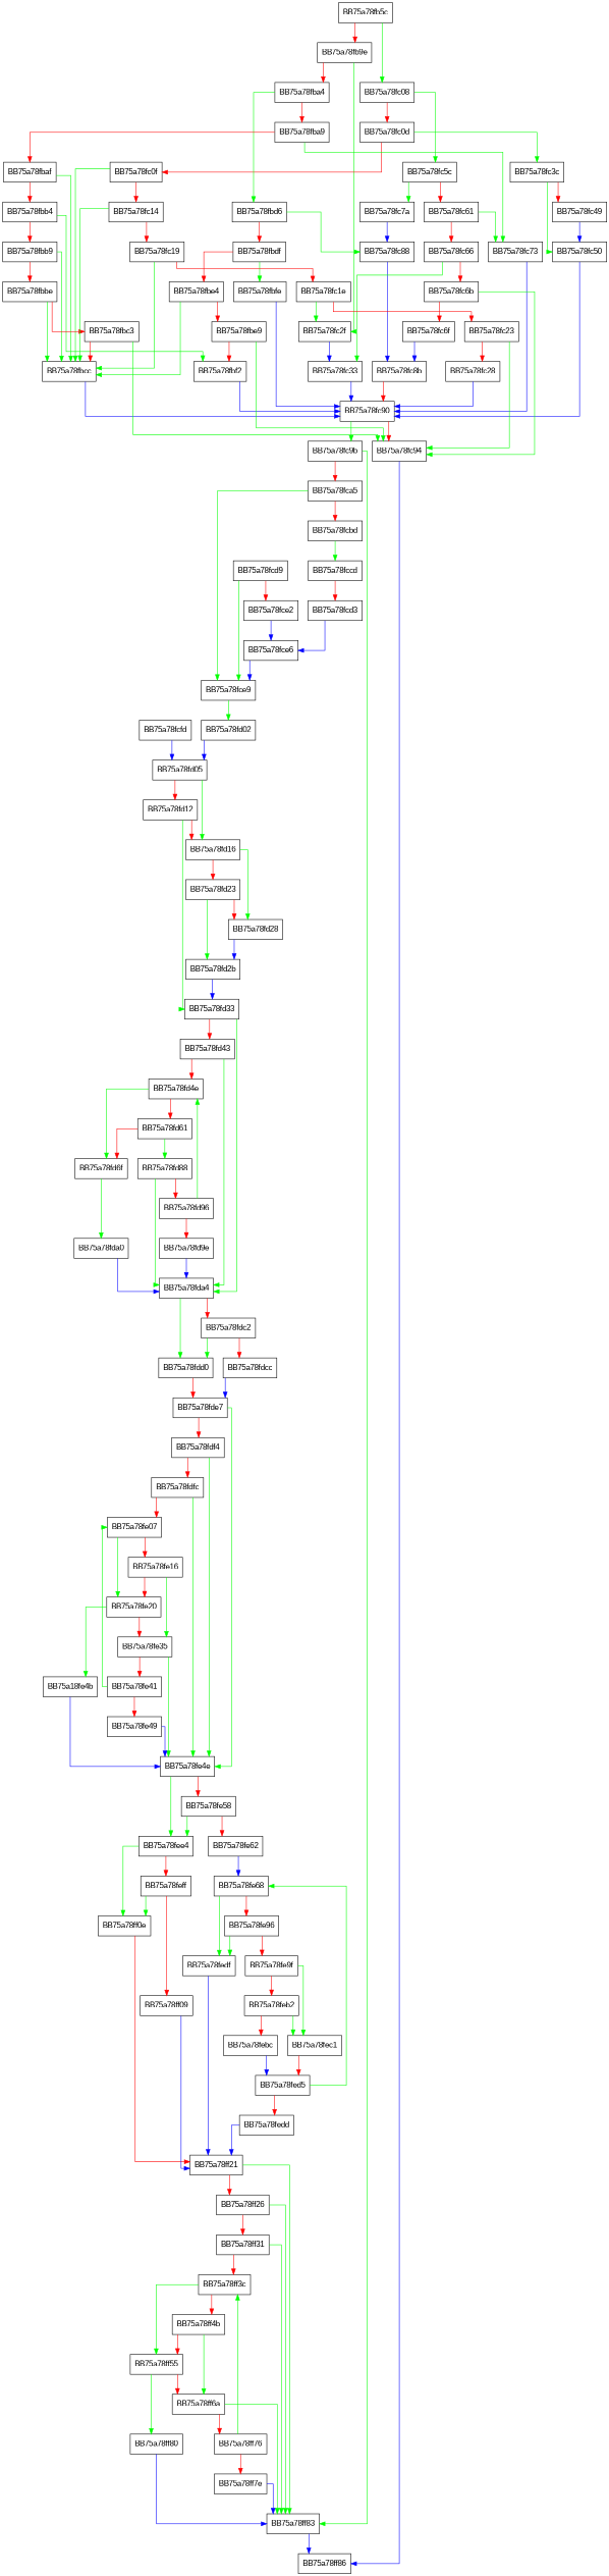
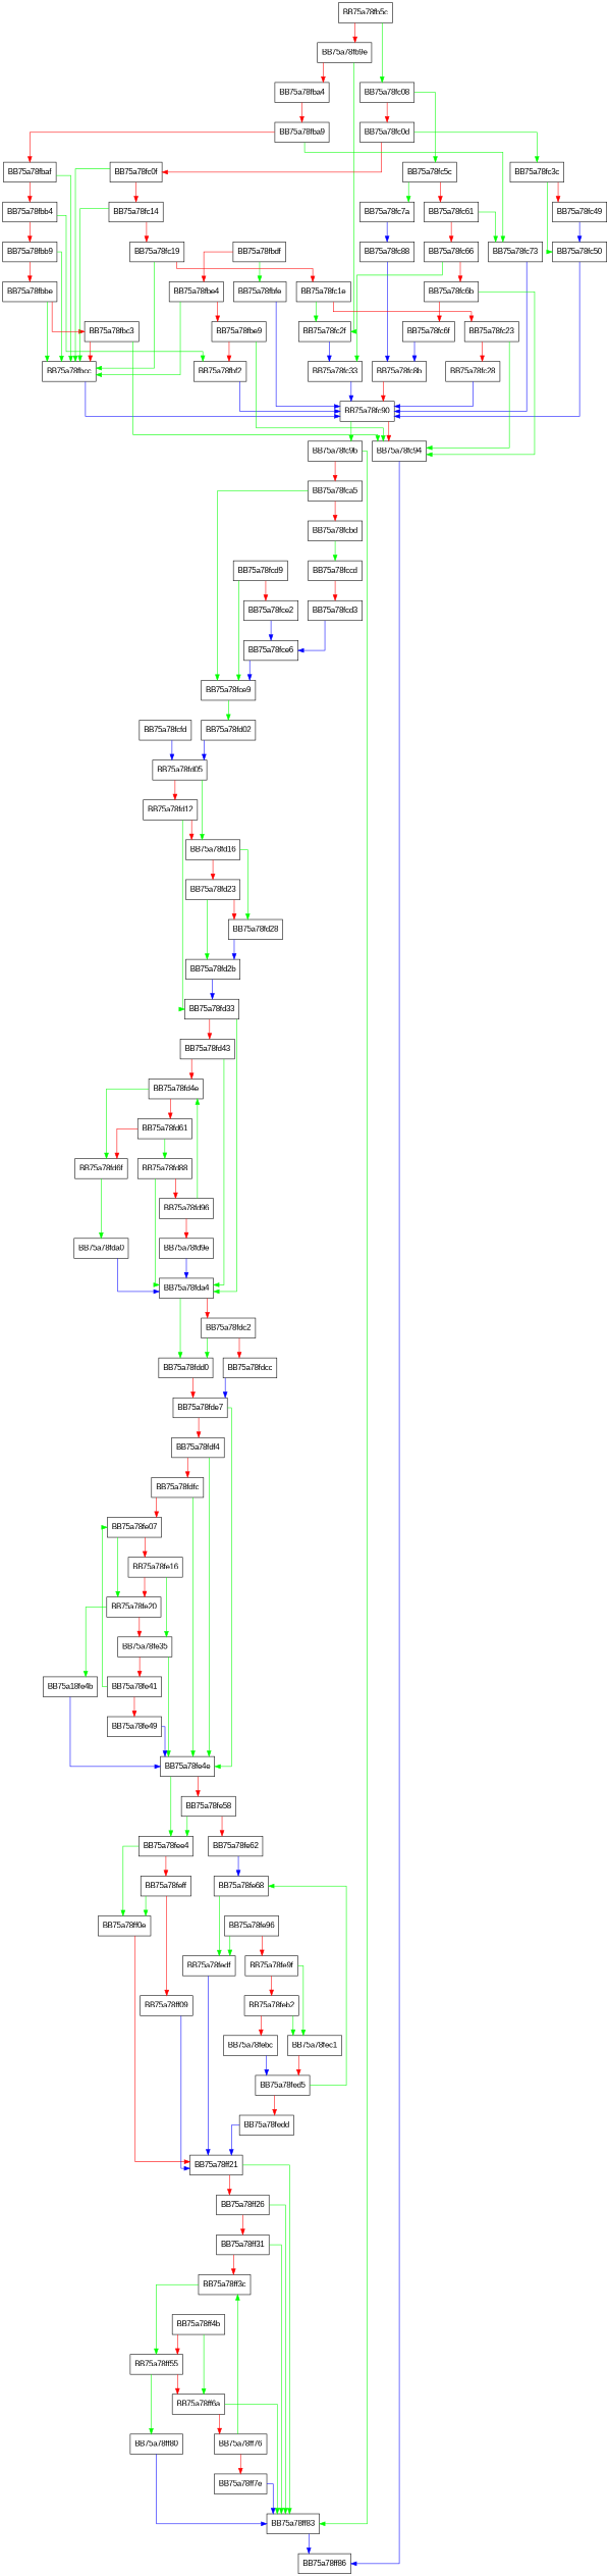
  digraph {
    fontname="Liberation Sans"
    splines=ortho
    node [fontname="Liberation Sans" shape=box]
    edge [color=red fontname="Liberation Sans"]
    BB75a78fb5c
    BB75a78fc08
    BB75a78fb9e
    BB75a78fc5c
    BB75a78fc0d
    BB75a78fc2f
    BB75a78fba4
    BB75a78fc7a
    BB75a78fc61
    BB75a78fc3c
    BB75a78fc0f
    BB75a78fc33
-   BB75a78fbd6
    BB75a78fba9
    BB75a78fc90
    BB75a78fc88
    BB75a78fbdf
    BB75a78fc73
    BB75a78fbaf
    BB75a78fc8b
    BB75a78fbfe
    BB75a78fbe4
    BB75a78fbcc
    BB75a78fbb4
    BB75a78fc94
    BB75a78fc9b
    BB75a78fbf2
    BB75a78fbb9
    BB75a78fbbe
    BB75a78fbc3
    BB75a78ff86
    BB75a78ff83
    BB75a78fca5
    BB75a78fbe9
    BB75a78fc66
    BB75a78fc50
    BB75a78fc49
    BB75a78fc14
    BB75a78fc19
    BB75a78fc1e
    BB75a78fc23
    BB75a78fc28
    BB75a78fc6b
    BB75a78fc6f
    BB75a78fce9
    BB75a78fcbd
    BB75a78fd02
    BB75a78fccd
    BB75a78fd05
    BB75a78fcd3
    BB75a78fcd9
    BB75a78fce2
    BB75a78fce6
    BB75a78fd16
    BB75a78fd12
    BB75a78fcfd
    BB75a78fd28
    BB75a78fd23
    BB75a78fd33
    BB75a78fd2b
    BB75a78fda4
    BB75a78fd43
    BB75a78fdd0
    BB75a78fdc2
    BB75a78fd4e
    BB75a78fde7
    BB75a78fdcc
    BB75a78fd6f
    BB75a78fd61
    BB75a78fda0
    BB75a78fd88
    BB75a78fd96
    BB75a78fd9e
    BB75a78fe4e
    BB75a78fdf4
    BB75a78fee4
    BB75a78fe58
    BB75a78fdfc
    BB75a78ff0e
    BB75a78feff
    BB75a78fe62
    BB75a78fe07
    BB75a78fe20
    BB75a78fe16
    BB75a78fe35
    n86 [label=BB75a18fe4b]
    BB75a78fe41
    BB75a78fe49
    BB75a78ff21
    BB75a78ff09
    BB75a78fe68
    BB75a78fedf
    BB75a78fe96
    BB75a78fe9f
    BB75a78ff26
    BB75a78fec1
    BB75a78feb2
    BB75a78fed5
    BB75a78febc
    BB75a78fedd
    BB75a78ff31
    BB75a78ff3c
    BB75a78ff55
    BB75a78ff4b
    BB75a78ff6a
    BB75a78ff80
    BB75a78ff76
    BB75a78ff7e
    BB75a78fb5c -> BB75a78fc08 [color=green]
    BB75a78fb5c -> BB75a78fb9e
    BB75a78fc08 -> BB75a78fc5c [color=green]
    BB75a78fc08 -> BB75a78fc0d
    BB75a78fb9e -> BB75a78fc2f [color=green]
    BB75a78fb9e -> BB75a78fba4
    BB75a78fc5c -> BB75a78fc7a [color=green]
    BB75a78fc5c -> BB75a78fc61
    BB75a78fc0d -> BB75a78fc3c [color=green]
    BB75a78fc0d -> BB75a78fc0f
    BB75a78fc2f -> BB75a78fc33 [color=blue]
-   BB75a78fba4 -> BB75a78fbd6 [color=green]
    BB75a78fba4 -> BB75a78fba9
    BB75a78fc7a -> BB75a78fc88 [color=blue]
    BB75a78fc61 -> BB75a78fc73 [color=green]
    BB75a78fc61 -> BB75a78fc66
    BB75a78fc3c -> BB75a78fc50 [color=green]
    BB75a78fc3c -> BB75a78fc49
    BB75a78fc0f -> BB75a78fbcc [color=green]
    BB75a78fc0f -> BB75a78fc14
    BB75a78fc33 -> BB75a78fc90 [color=blue]
-   BB75a78fbd6 -> BB75a78fc88 [color=green]
-   BB75a78fbd6 -> BB75a78fbdf
    BB75a78fba9 -> BB75a78fc73 [color=green]
    BB75a78fba9 -> BB75a78fbaf
    BB75a78fc90 -> BB75a78fc94
    BB75a78fc90 -> BB75a78fc9b [color=green]
    BB75a78fc88 -> BB75a78fc8b [color=blue]
    BB75a78fbdf -> BB75a78fbfe [color=green]
    BB75a78fbdf -> BB75a78fbe4
    BB75a78fc73 -> BB75a78fc90 [color=blue]
    BB75a78fbaf -> BB75a78fbcc [color=green]
    BB75a78fbaf -> BB75a78fbb4
    BB75a78fc8b -> BB75a78fc90
    BB75a78fbfe -> BB75a78fc90 [color=blue]
    BB75a78fbe4 -> BB75a78fbcc [color=green]
    BB75a78fbe4 -> BB75a78fbe9
    BB75a78fbcc -> BB75a78fc90 [color=blue]
    BB75a78fbb4 -> BB75a78fbf2 [color=green]
    BB75a78fbb4 -> BB75a78fbb9
    BB75a78fc94 -> BB75a78ff86 [color=blue]
    BB75a78fc9b -> BB75a78ff83 [color=green]
    BB75a78fc9b -> BB75a78fca5
    BB75a78fbf2 -> BB75a78fc90 [color=blue]
    BB75a78fbb9 -> BB75a78fbcc [color=green]
    BB75a78fbb9 -> BB75a78fbbe
    BB75a78fbbe -> BB75a78fbcc [color=green]
    BB75a78fbbe -> BB75a78fbc3
    BB75a78fbc3 -> BB75a78fbcc
    BB75a78fbc3 -> BB75a78fc94 [color=green]
    BB75a78ff83 -> BB75a78ff86 [color=blue]
    BB75a78fca5 -> BB75a78fce9 [color=green]
    BB75a78fca5 -> BB75a78fcbd
    BB75a78fbe9 -> BB75a78fc94 [color=green]
    BB75a78fbe9 -> BB75a78fbf2
    BB75a78fc66 -> BB75a78fc33 [color=green]
    BB75a78fc66 -> BB75a78fc6b
    BB75a78fc50 -> BB75a78fc90 [color=blue]
    BB75a78fc49 -> BB75a78fc50 [color=blue]
    BB75a78fc14 -> BB75a78fbcc [color=green]
    BB75a78fc14 -> BB75a78fc19
    BB75a78fc19 -> BB75a78fbcc [color=green]
    BB75a78fc19 -> BB75a78fc1e
    BB75a78fc1e -> BB75a78fc2f [color=green]
    BB75a78fc1e -> BB75a78fc23
    BB75a78fc23 -> BB75a78fc94 [color=green]
    BB75a78fc23 -> BB75a78fc28
    BB75a78fc28 -> BB75a78fc90 [color=blue]
    BB75a78fc6b -> BB75a78fc94 [color=green]
    BB75a78fc6b -> BB75a78fc6f
    BB75a78fc6f -> BB75a78fc8b [color=blue]
    BB75a78fce9 -> BB75a78fd02 [color=green]
    BB75a78fcbd -> BB75a78fccd [color=green]
    BB75a78fd02 -> BB75a78fd05 [color=blue]
    BB75a78fccd -> BB75a78fcd3
    BB75a78fd05 -> BB75a78fd16 [color=green]
    BB75a78fd05 -> BB75a78fd12
    BB75a78fcd3 -> BB75a78fce6 [color=blue]
    BB75a78fcd9 -> BB75a78fce9 [color=green]
    BB75a78fcd9 -> BB75a78fce2
    BB75a78fce2 -> BB75a78fce6 [color=blue]
    BB75a78fce6 -> BB75a78fce9 [color=blue]
    BB75a78fd16 -> BB75a78fd28 [color=green]
    BB75a78fd16 -> BB75a78fd23
    BB75a78fd12 -> BB75a78fd16
    BB75a78fd12 -> BB75a78fd33 [color=green]
    BB75a78fcfd -> BB75a78fd05 [color=blue]
    BB75a78fd28 -> BB75a78fd2b [color=blue]
    BB75a78fd23 -> BB75a78fd28
    BB75a78fd23 -> BB75a78fd2b [color=green]
    BB75a78fd33 -> BB75a78fda4 [color=green]
    BB75a78fd33 -> BB75a78fd43
    BB75a78fd2b -> BB75a78fd33 [color=blue]
    BB75a78fda4 -> BB75a78fdd0 [color=green]
    BB75a78fda4 -> BB75a78fdc2
    BB75a78fd43 -> BB75a78fda4 [color=green]
    BB75a78fd43 -> BB75a78fd4e
    BB75a78fdd0 -> BB75a78fde7
    BB75a78fdc2 -> BB75a78fdd0 [color=green]
    BB75a78fdc2 -> BB75a78fdcc
    BB75a78fd4e -> BB75a78fd6f [color=green]
    BB75a78fd4e -> BB75a78fd61
    BB75a78fde7 -> BB75a78fe4e [color=green]
    BB75a78fde7 -> BB75a78fdf4
    BB75a78fdcc -> BB75a78fde7 [color=blue]
    BB75a78fd6f -> BB75a78fda0 [color=green]
    BB75a78fd61 -> BB75a78fd6f
    BB75a78fd61 -> BB75a78fd88 [color=green]
    BB75a78fda0 -> BB75a78fda4 [color=blue]
    BB75a78fd88 -> BB75a78fda4 [color=green]
    BB75a78fd88 -> BB75a78fd96
    BB75a78fd96 -> BB75a78fd4e [color=green]
    BB75a78fd96 -> BB75a78fd9e
    BB75a78fd9e -> BB75a78fda4 [color=blue]
    BB75a78fe4e -> BB75a78fee4 [color=green]
    BB75a78fe4e -> BB75a78fe58
    BB75a78fdf4 -> BB75a78fe4e [color=green]
    BB75a78fdf4 -> BB75a78fdfc
    BB75a78fee4 -> BB75a78ff0e [color=green]
    BB75a78fee4 -> BB75a78feff
    BB75a78fe58 -> BB75a78fee4 [color=green]
    BB75a78fe58 -> BB75a78fe62
    BB75a78fdfc -> BB75a78fe4e [color=green]
    BB75a78fdfc -> BB75a78fe07
    BB75a78ff0e -> BB75a78ff21
    BB75a78feff -> BB75a78ff0e [color=green]
    BB75a78feff -> BB75a78ff09
    BB75a78fe62 -> BB75a78fe68 [color=blue]
    BB75a78fe07 -> BB75a78fe20 [color=green]
    BB75a78fe07 -> BB75a78fe16
    BB75a78fe20 -> BB75a78fe35
    BB75a78fe20 -> n86 [color=green]
    BB75a78fe16 -> BB75a78fe20
    BB75a78fe16 -> BB75a78fe35 [color=green]
    BB75a78fe35 -> BB75a78fe4e [color=green]
    BB75a78fe35 -> BB75a78fe41
    n86 -> BB75a78fe4e [color=blue]
    BB75a78fe41 -> BB75a78fe07 [color=green]
    BB75a78fe41 -> BB75a78fe49
    BB75a78fe49 -> BB75a78fe4e [color=blue]
    BB75a78ff21 -> BB75a78ff83 [color=green]
    BB75a78ff21 -> BB75a78ff26
    BB75a78ff09 -> BB75a78ff21 [color=blue]
    BB75a78fe68 -> BB75a78fedf [color=green]
-   BB75a78fe68 -> BB75a78fe96
    BB75a78fedf -> BB75a78ff21 [color=blue]
    BB75a78fe96 -> BB75a78fedf [color=green]
    BB75a78fe96 -> BB75a78fe9f
    BB75a78fe9f -> BB75a78fec1 [color=green]
    BB75a78fe9f -> BB75a78feb2
    BB75a78ff26 -> BB75a78ff83 [color=green]
    BB75a78ff26 -> BB75a78ff31
    BB75a78fec1 -> BB75a78fed5
    BB75a78feb2 -> BB75a78fec1 [color=green]
    BB75a78feb2 -> BB75a78febc
    BB75a78fed5 -> BB75a78fe68 [color=green]
    BB75a78fed5 -> BB75a78fedd
    BB75a78febc -> BB75a78fed5 [color=blue]
    BB75a78fedd -> BB75a78ff21 [color=blue]
    BB75a78ff31 -> BB75a78ff83 [color=green]
    BB75a78ff31 -> BB75a78ff3c
    BB75a78ff3c -> BB75a78ff55 [color=green]
-   BB75a78ff3c -> BB75a78ff4b
    BB75a78ff55 -> BB75a78ff6a
    BB75a78ff55 -> BB75a78ff80 [color=green]
    BB75a78ff4b -> BB75a78ff55
    BB75a78ff4b -> BB75a78ff6a [color=green]
    BB75a78ff6a -> BB75a78ff83 [color=green]
    BB75a78ff6a -> BB75a78ff76
    BB75a78ff80 -> BB75a78ff83 [color=blue]
    BB75a78ff76 -> BB75a78ff3c [color=green]
    BB75a78ff76 -> BB75a78ff7e
    BB75a78ff7e -> BB75a78ff83 [color=blue]
  }
